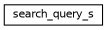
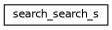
  digraph {
    rankdir=LR
-   n1 [color=black fillcolor=white fontname=Helvetica fontsize=10 height=0.2 label=search_query_s shape=record style=filled width=0.4]
+   n1 [color=black fillcolor=white fontname=Helvetica fontsize=10 height=0.2 label=search_search_s shape=record style=filled width=0.4]
  }
